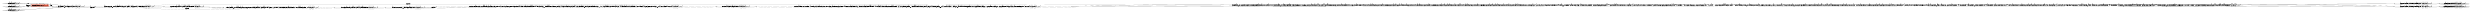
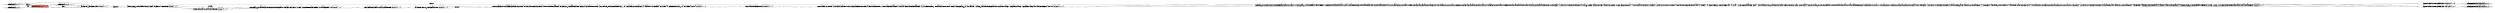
  digraph {
    rankdir=LR
    node [fillcolor=white shape=ellipse style=filled]
    edge [style=bold]
    n1 [fillcolor=lightgray label="updateObjectPermissions(null)@@@82@@@['1', '1', '0']"]
    n2 [fillcolor=lightgray label="createPartControl['1', '0', '0']" shape=diamond]
    n3 [label="this.pageControl = new PageControl(parent)@@@3@@@['1', '1', '1']"]
    n4 [fillcolor=tomato label="Composite parent@@@2@@@['1', '1', '1']" shape=box]
    n5 [label="SashForm composite = UIUtils.createPartDivider(getSite().getPart(),this.pageControl,SWT.HORIZONTAL)@@@4@@@['1', '1', '1']"]
    n6 [fillcolor=lightgray label="updateObjectPermissions(null)@@@117@@@['0', '0', '1']"]
    n7 [fillcolor=lightgray label="createPartControl['0', '0', '1']" shape=diamond]
    n8 [label="{permEditPanel = new Composite(composite,SWT.NONE)permEditPanel.setLayout(new GridLayout(1,true))permissionTable = new Table(permEditPanel,SWT.FULL_SELECTION | SWT.CHECK)permissionTable.setLayoutData(new GridData(GridData.FILL_HORIZONTAL))permissionTable.setHeaderVisible(true)permissionTable.setLinesVisible(true)UIUtils.createTableColumn(permissionTable,SWT.LEFT,PostgreMessages.dialog_create_table_column_name_permission)UIUtils.createTableColumn(permissionTable,SWT.CENTER,PostgreMessages.dialog_create_table_column_name_with_garant)UIUtils.createTableColumn(permissionTable,SWT.CENTER,PostgreMessages.dialog_create_table_column_name_with_hierarchy)permissionTable.addSelectionListener(new SelectionAdapter(){@Override public void widgetSelected(SelectionEvent e){if (e.detail == SWT.CHECK) {updateCurrentPrivileges(((TableItem)e.item).getChecked(),(PostgrePrivilegeType)e.item.getData())}}})permissionTable.addMouseListener(new MouseAdapter(){@Override public void mouseDown(MouseEvent e){super.edu.fdu.CPPDG.tinypdg.pe.ExpressionInfo@f2a0de}})if (!isRoleEditor()) {for (PostgrePrivilegeType pt : PostgrePrivilegeType.values()){if (!pt.isValid() || !pt.supportsType(getDatabaseObject().getClass())) {continue}TableItem privItem = new TableItem(permissionTable,SWT.LEFT)privItem.setText(0,pt.name())privItem.setData(pt)}}Composite buttonPanel = new Composite(permEditPanel,SWT.NONE)buttonPanel.setLayoutData(new GridData(GridData.FILL_HORIZONTAL))buttonPanel.setLayout(new RowLayout())UIUtils.createPushButton(buttonPanel,PostgreMessages.dialog_create_push_button_grant_all,null,new SelectionAdapter(){@Override public void widgetSelected(SelectionEvent e){boolean hadNonChecked = falsefor (TableItem item : permissionTable.getItems()){if (!item.getChecked()) hadNonChecked = trueitem.setChecked(true)}if (hadNonChecked) updateCurrentPrivileges(true,null)}})UIUtils.createPushButton(buttonPanel,PostgreMessages.dialog_create_push_button_revoke_all,null,new SelectionAdapter(){@Override public void widgetSelected(SelectionEvent e){boolean hadChecked = falsefor (TableItem item : permissionTable.getItems()){if (item.getChecked()) hadChecked = trueitem.setChecked(false)}if (hadChecked) {updateCurrentPrivileges(false,null)}}})objectDescriptionText = new Text(permEditPanel,SWT.READ_ONLY | SWT.MULTI | SWT.WRAP | SWT.V_SCROLL)objectDescriptionText.setLayoutData(new GridData(GridData.FILL_BOTH))}@@@52@@@['1', '1', '1']"]
    n9 [label="pageControl.createOrSubstituteProgressPanel(getSite())@@@81@@@['1', '1', '0']"]
    n10 [label="pageControl.createOrSubstituteProgressPanel(getSite())@@@116@@@['0', '0', '1']"]
    n11 [label="treeViewer.addSelectionChangedListener(null)@@@29@@@['1', '1', '1']"]
    n12 [label="treeViewer.addFilter(new ViewerFilter(){@Override public boolean select(Viewer viewer,Object parentElement,Object element){if (element instanceof DBNNode && !(element instanceof DBNDatabaseNode)) {return false}if (element instanceof DBNDatabaseFolder) {try {String elementTypeName = ((DBNDatabaseFolder)element).getMeta().getType()if (elementTypeName == null) {return false}Class<?> childType = Class.forName(elementTypeName)return .isAssignableFrom(childType) || .isAssignableFrom(childType) || .isAssignableFrom(childType)}catch (ClassNotFoundException e) }return true}})@@@30@@@['1', '1', '1']"]
    n13 [label="final TreeViewer treeViewer = roleOrObjectTable.getViewer()@@@8@@@['1', '1', '1']"]
    n14 [label="treeViewer.setLabelProvider(new DatabaseNavigatorLabelProvider(treeViewer){@Override public Font getFont(Object element){if (element instanceof DBNDatabaseNode) {DBSObject object = ((DBNDatabaseNode)element).getObject()if (object instanceof PostgreSchema) {String schemaPrefix = DBUtils.getQuotedIdentifier(object) + \".\"for (String tableName : permissionMap.keySet()){if (tableName.startsWith(schemaPrefix)) {return boldFont}}}if (getObjectPermissions(object) != null) {return boldFont}}return null}})@@@9@@@['1', '1', '1']"]
    n15 [label="roleOrObjectTable = new DatabaseNavigatorTree(composite,DBWorkbench.getPlatform().getNavigatorModel().getRoot(),SWT.MULTI | SWT.FULL_SELECTION,false,isRoleEditor()? new DatabaseObjectFilter(): null)@@@6@@@['1', '1', '1']"]
    n16 [label="composite.setLayoutData(new GridData(GridData.FILL_BOTH))@@@5@@@['1', '1', '1']"]
    n17 [label="roleOrObjectTable.setLayoutData(new GridData(GridData.FILL_BOTH))@@@7@@@['1', '1', '1']"]
    n18 [fillcolor=lightgray label="createPartControl['0', '1', '0']" shape=diamond]
    n2 -> n3
-   n2 -> n4 [label=true style=dotted]
+   n4 -> n2 [label=true style=dotted]
    n3 -> n5
    n3 -> n5 [label=pageControl style=solid]
    n4 -> n3 [label=parent style=solid]
    n5 -> n8 [label=composite style=solid]
    n5 -> n15 [label=composite style=solid]
    n5 -> n16
    n7 -> n3
    n7 -> n4 [label=pageControl style=dotted]
    n8 -> n9
    n8 -> n10
    n9 -> n1
    n10 -> n6
    n11 -> n12
    n12 -> n8
    n13 -> n14
    n13 -> n14 [label=treeViewer style=solid]
    n14 -> n11
    n15 -> n17
    n16 -> n15
    n17 -> n13
    n18 -> n3
    n18 -> n4 [label=true style=dotted]
  }
